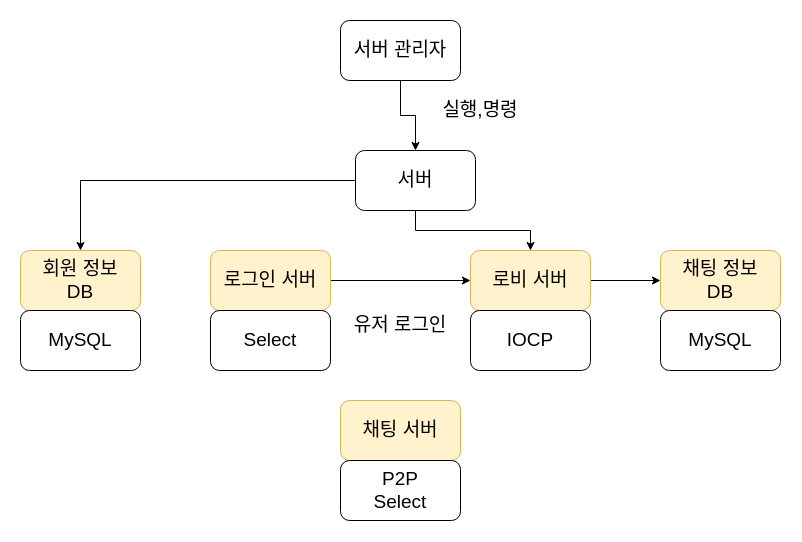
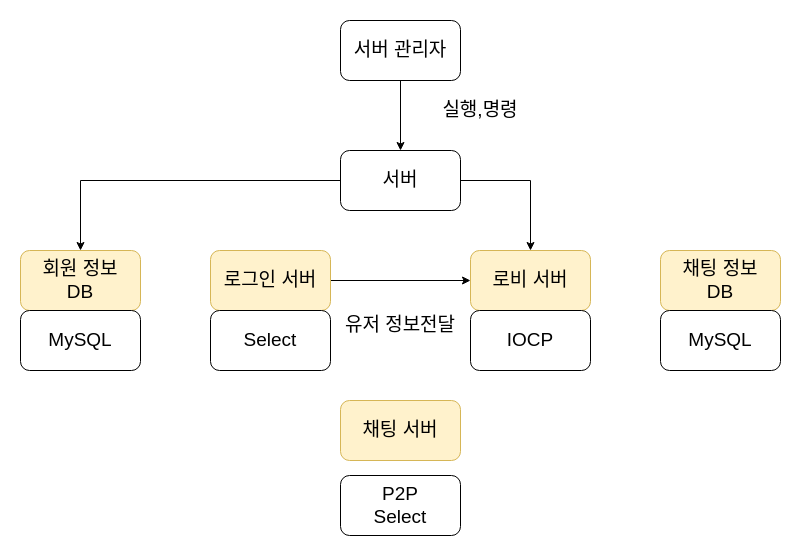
  <mxCell id="0" />
  <mxCell id="1" parent="0" />
  <mxCell id="2" style="edgeStyle=orthogonalEdgeStyle;rounded=0;orthogonalLoop=1;jettySize=auto;html=1;fontSize=19;" parent="1" source="4" target="10" edge="1"><mxGeometry relative="1" as="geometry" /></mxCell>
  <mxCell id="3" style="edgeStyle=orthogonalEdgeStyle;rounded=0;orthogonalLoop=1;jettySize=auto;html=1;fontSize=19;" parent="1" source="4" target="9" edge="1"><mxGeometry relative="1" as="geometry" /></mxCell>
- <mxCell id="4" value="서버" style="rounded=1;whiteSpace=wrap;html=1;fontSize=19;" parent="1" vertex="1"><mxGeometry x="355" y="150" width="120" height="60" as="geometry" /></mxCell>
+ <mxCell id="4" value="서버" style="rounded=1;whiteSpace=wrap;html=1;fontSize=19;" parent="1" vertex="1"><mxGeometry x="340" y="150" width="120" height="60" as="geometry" /></mxCell>
  <mxCell id="5" style="edgeStyle=orthogonalEdgeStyle;rounded=0;orthogonalLoop=1;jettySize=auto;html=1;fontSize=19;" parent="1" source="7" target="17" edge="1"><mxGeometry relative="1" as="geometry" /></mxCell>
  <mxCell id="6" style="edgeStyle=orthogonalEdgeStyle;rounded=0;orthogonalLoop=1;jettySize=auto;html=1;entryX=0;entryY=0.5;entryDx=0;entryDy=0;fontSize=19;" parent="1" source="7" target="9" edge="1"><mxGeometry relative="1" as="geometry" /></mxCell>
  <mxCell id="7" value="로그인 서버" style="rounded=1;whiteSpace=wrap;html=1;fontSize=19;fillColor=#fff2cc;strokeColor=#d6b656;" parent="1" vertex="1"><mxGeometry x="210" y="250" width="120" height="60" as="geometry" /></mxCell>
- <mxCell id="8" style="edgeStyle=orthogonalEdgeStyle;rounded=0;orthogonalLoop=1;jettySize=auto;html=1;entryX=0;entryY=0.5;entryDx=0;entryDy=0;fontSize=19;" parent="1" source="9" target="12" edge="1"><mxGeometry relative="1" as="geometry" /></mxCell>
  <mxCell id="9" value="로비 서버" style="rounded=1;whiteSpace=wrap;html=1;fontSize=19;fillColor=#fff2cc;strokeColor=#d6b656;" parent="1" vertex="1"><mxGeometry x="470" y="250" width="120" height="60" as="geometry" /></mxCell>
  <mxCell id="10" value="회원 정보&lt;br&gt;DB" style="rounded=1;whiteSpace=wrap;html=1;fontSize=19;fillColor=#fff2cc;strokeColor=#d6b656;" parent="1" vertex="1"><mxGeometry x="20" y="250" width="120" height="60" as="geometry" /></mxCell>
- <mxCell id="11" value="유저 로그인" style="text;html=1;strokeColor=none;fillColor=none;align=center;verticalAlign=middle;whiteSpace=wrap;rounded=0;fontSize=19;" parent="1" vertex="1"><mxGeometry x="325" y="290" width="150" height="70" as="geometry" /></mxCell>
+ <mxCell id="11" value="유저 정보전달" style="text;html=1;strokeColor=none;fillColor=none;align=center;verticalAlign=middle;whiteSpace=wrap;rounded=0;fontSize=19;" parent="1" vertex="1"><mxGeometry x="325" y="290" width="150" height="70" as="geometry" /></mxCell>
  <mxCell id="12" value="채팅 정보&lt;br&gt;DB" style="rounded=1;whiteSpace=wrap;html=1;fontSize=19;fillColor=#fff2cc;strokeColor=#d6b656;" parent="1" vertex="1"><mxGeometry x="660" y="250" width="120" height="60" as="geometry" /></mxCell>
  <mxCell id="13" style="edgeStyle=orthogonalEdgeStyle;rounded=0;orthogonalLoop=1;jettySize=auto;html=1;entryX=0.5;entryY=0;entryDx=0;entryDy=0;fontSize=19;" parent="1" source="14" target="4" edge="1"><mxGeometry relative="1" as="geometry" /></mxCell>
  <mxCell id="14" value="서버 관리자" style="rounded=1;whiteSpace=wrap;html=1;fontSize=19;" parent="1" vertex="1"><mxGeometry x="340" y="20" width="120" height="60" as="geometry" /></mxCell>
  <mxCell id="15" value="실행,명령" style="text;html=1;strokeColor=none;fillColor=none;align=center;verticalAlign=middle;whiteSpace=wrap;rounded=0;fontSize=19;" parent="1" vertex="1"><mxGeometry x="420" y="80" width="120" height="60" as="geometry" /></mxCell>
  <mxCell id="16" value="IOCP" style="rounded=1;whiteSpace=wrap;html=1;fontSize=19;" parent="1" vertex="1"><mxGeometry x="470" y="310" width="120" height="60" as="geometry" /></mxCell>
  <mxCell id="17" value="Select" style="rounded=1;whiteSpace=wrap;html=1;fontSize=19;" parent="1" vertex="1"><mxGeometry x="210" y="310" width="120" height="60" as="geometry" /></mxCell>
  <mxCell id="18" value="MySQL" style="rounded=1;whiteSpace=wrap;html=1;fontSize=19;" parent="1" vertex="1"><mxGeometry x="20" y="310" width="120" height="60" as="geometry" /></mxCell>
  <mxCell id="19" value="MySQL" style="rounded=1;whiteSpace=wrap;html=1;fontSize=19;" parent="1" vertex="1"><mxGeometry x="660" y="310" width="120" height="60" as="geometry" /></mxCell>
  <mxCell id="20" value="채팅 서버" style="rounded=1;whiteSpace=wrap;html=1;fontSize=19;fillColor=#fff2cc;strokeColor=#d6b656;" parent="1" vertex="1"><mxGeometry x="340" y="400" width="120" height="60" as="geometry" /></mxCell>
- <mxCell id="21" value="P2P&lt;br&gt;Select" style="rounded=1;whiteSpace=wrap;html=1;fontSize=19;" parent="1" vertex="1"><mxGeometry x="340" y="460" width="120" height="60" as="geometry" /></mxCell>
+ <mxCell id="21" value="P2P&lt;br&gt;Select" style="rounded=1;whiteSpace=wrap;html=1;fontSize=19;" parent="1" vertex="1"><mxGeometry x="340" y="475" width="120" height="60" as="geometry" /></mxCell>
